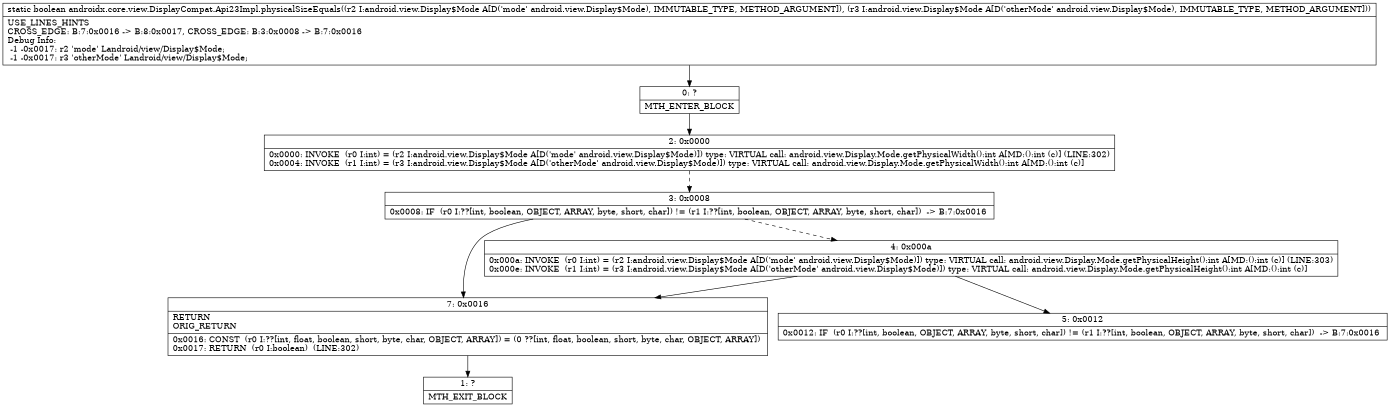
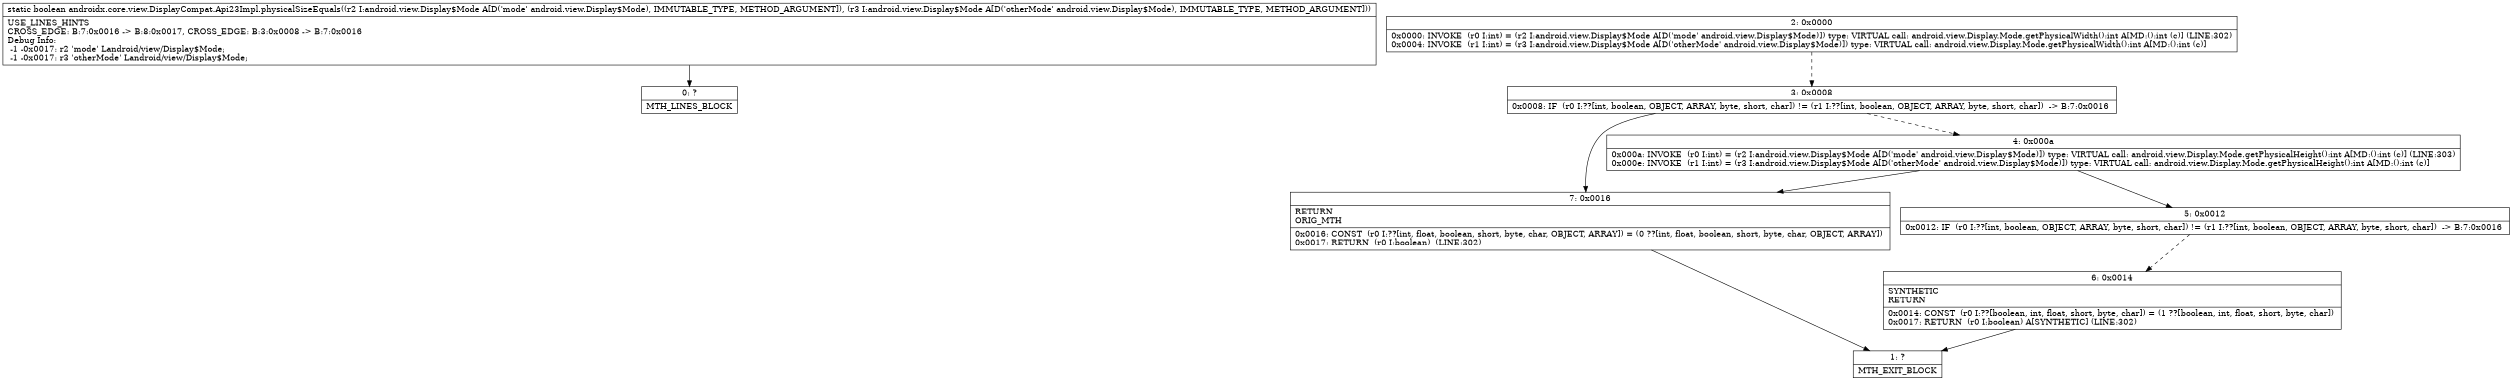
  digraph {
    node [shape=record]
-   n1 [label="{0\:\ ?|MTH_ENTER_BLOCK\l}"]
+   n1 [label="{0\:\ ?|MTH_LINES_BLOCK\l}"]
    n2 [label="{2\:\ 0x0000|0x0000: INVOKE  (r0 I:int) = (r2 I:android.view.Display$Mode A[D('mode' android.view.Display$Mode)]) type: VIRTUAL call: android.view.Display.Mode.getPhysicalWidth():int A[MD:():int (c)] (LINE:302)\l0x0004: INVOKE  (r1 I:int) = (r3 I:android.view.Display$Mode A[D('otherMode' android.view.Display$Mode)]) type: VIRTUAL call: android.view.Display.Mode.getPhysicalWidth():int A[MD:():int (c)]\l}"]
    n3 [label="{3\:\ 0x0008|0x0008: IF  (r0 I:??[int, boolean, OBJECT, ARRAY, byte, short, char]) != (r1 I:??[int, boolean, OBJECT, ARRAY, byte, short, char])  \-\> B:7:0x0016 \l}"]
    n4 [label="{4\:\ 0x000a|0x000a: INVOKE  (r0 I:int) = (r2 I:android.view.Display$Mode A[D('mode' android.view.Display$Mode)]) type: VIRTUAL call: android.view.Display.Mode.getPhysicalHeight():int A[MD:():int (c)] (LINE:303)\l0x000e: INVOKE  (r1 I:int) = (r3 I:android.view.Display$Mode A[D('otherMode' android.view.Display$Mode)]) type: VIRTUAL call: android.view.Display.Mode.getPhysicalHeight():int A[MD:():int (c)]\l}"]
-   n5 [label="{7\:\ 0x0016|RETURN\lORIG_RETURN\l|0x0016: CONST  (r0 I:??[int, float, boolean, short, byte, char, OBJECT, ARRAY]) = (0 ??[int, float, boolean, short, byte, char, OBJECT, ARRAY]) \l0x0017: RETURN  (r0 I:boolean)  (LINE:302)\l}"]
+   n5 [label="{7\:\ 0x0016|RETURN\lORIG_MTH\l|0x0016: CONST  (r0 I:??[int, float, boolean, short, byte, char, OBJECT, ARRAY]) = (0 ??[int, float, boolean, short, byte, char, OBJECT, ARRAY]) \l0x0017: RETURN  (r0 I:boolean)  (LINE:302)\l}"]
    n6 [label="{5\:\ 0x0012|0x0012: IF  (r0 I:??[int, boolean, OBJECT, ARRAY, byte, short, char]) != (r1 I:??[int, boolean, OBJECT, ARRAY, byte, short, char])  \-\> B:7:0x0016 \l}"]
    n7 [label="{1\:\ ?|MTH_EXIT_BLOCK\l}"]
+   n8 [label="{6\:\ 0x0014|SYNTHETIC\lRETURN\l|0x0014: CONST  (r0 I:??[boolean, int, float, short, byte, char]) = (1 ??[boolean, int, float, short, byte, char]) \l0x0017: RETURN  (r0 I:boolean) A[SYNTHETIC] (LINE:302)\l}"]
    n9 [label="{static boolean androidx.core.view.DisplayCompat.Api23Impl.physicalSizeEquals((r2 I:android.view.Display$Mode A[D('mode' android.view.Display$Mode), IMMUTABLE_TYPE, METHOD_ARGUMENT]), (r3 I:android.view.Display$Mode A[D('otherMode' android.view.Display$Mode), IMMUTABLE_TYPE, METHOD_ARGUMENT]))  | USE_LINES_HINTS\lCROSS_EDGE: B:7:0x0016 \-\> B:8:0x0017, CROSS_EDGE: B:3:0x0008 \-\> B:7:0x0016\lDebug Info:\l  \-1 \-0x0017: r2 'mode' Landroid\/view\/Display$Mode;\l  \-1 \-0x0017: r3 'otherMode' Landroid\/view\/Display$Mode;\l}"]
-   n1 -> n2
    n2 -> n3 [style=dashed]
    n3 -> n4 [style=dashed]
    n3 -> n5
    n4 -> n5
    n4 -> n6
    n5 -> n7
+   n6 -> n8 [style=dashed]
+   n8 -> n7
    n9 -> n1
  }
